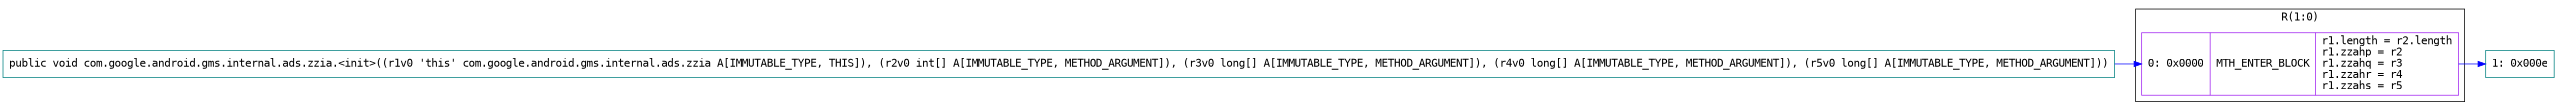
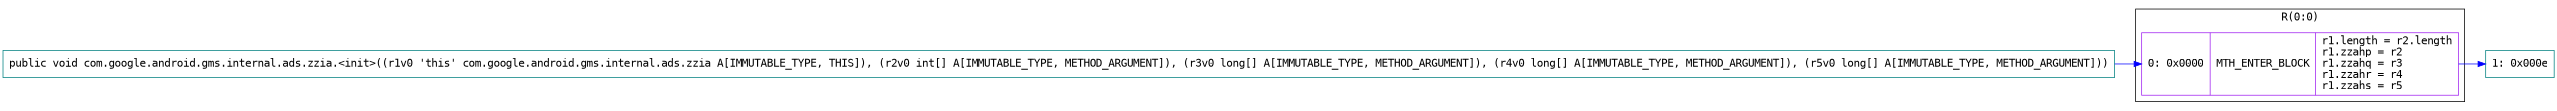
  digraph {
    rankdir=LR
    fontname="DejaVu Sans Mono"
    node [color=teal shape=record fontname="DejaVu Sans Mono"]
    edge [color=blue fontname="DejaVu Sans Mono"]
    n1 [color=purple label="{0\:\ 0x0000|MTH_ENTER_BLOCK\l|r1.length = r2.length\lr1.zzahp = r2\lr1.zzahq = r3\lr1.zzahr = r4\lr1.zzahs = r5\l}"]
    n2 [label="{1\:\ 0x000e}"]
    n3 [label="{public void com.google.android.gms.internal.ads.zzia.\<init\>((r1v0 'this' com.google.android.gms.internal.ads.zzia A[IMMUTABLE_TYPE, THIS]), (r2v0 int[] A[IMMUTABLE_TYPE, METHOD_ARGUMENT]), (r3v0 long[] A[IMMUTABLE_TYPE, METHOD_ARGUMENT]), (r4v0 long[] A[IMMUTABLE_TYPE, METHOD_ARGUMENT]), (r5v0 long[] A[IMMUTABLE_TYPE, METHOD_ARGUMENT])) }"]
    subgraph cluster_1 {
-     label="R(1:0)"
+     label="R(0:0)"
      n1
    }
    n1 -> n2
    n3 -> n1
  }
